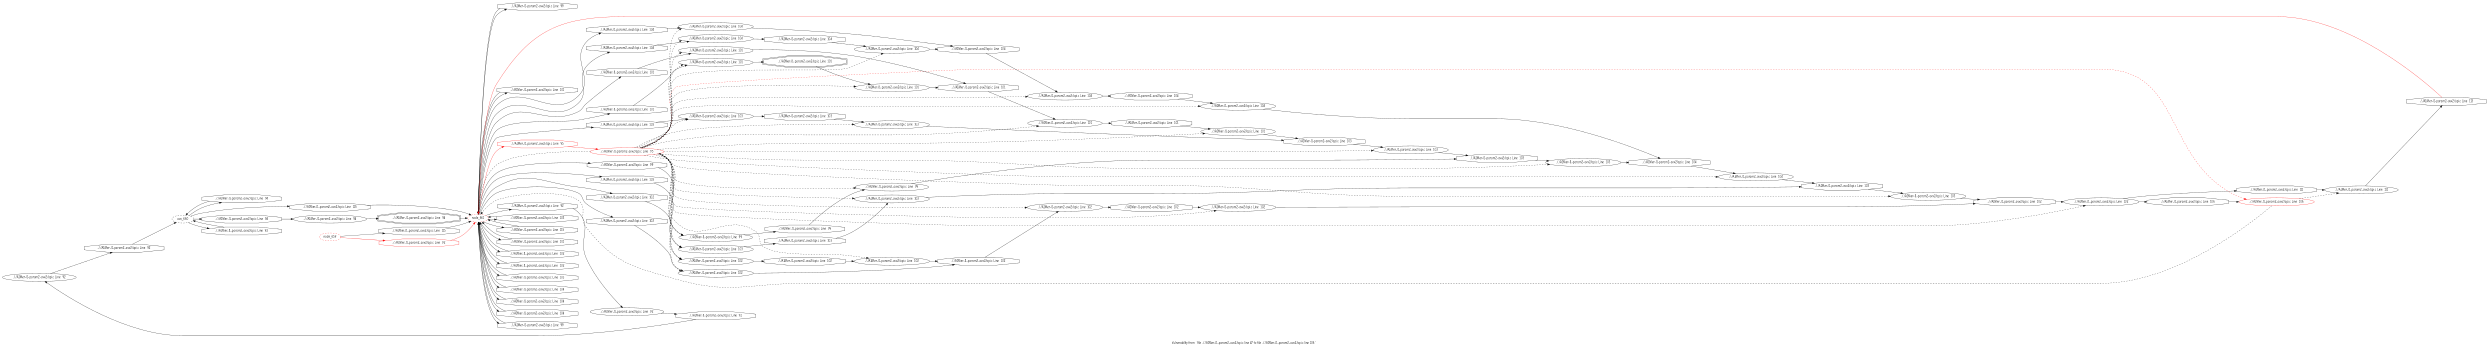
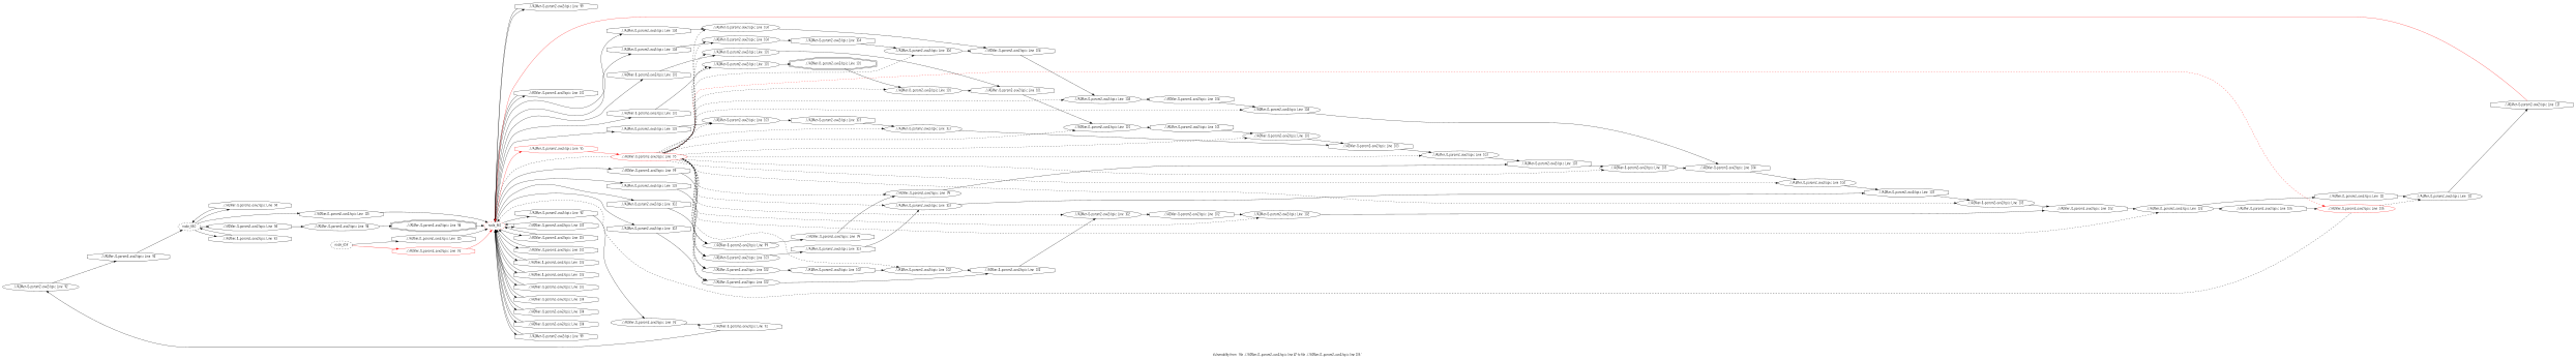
  digraph {
    fontname="Comic Neue"
    label="Vulnerability from  'file ../../AIMer-l1-param2-avx2/api.c line 47 to file ../../AIMer-l1-param2-avx2/api.c line 106 ' "
    rankdir=LR
    node [fontname="Comic Neue" shape=octagon style=solid]
    edge [fontname="Comic Neue"]
    n1 [label="../../AIMer-l1-param2-avx2/api.c Line  92" shape=ellipse]
    n2 [label="../../AIMer-l1-param2-avx2/api.c Line  92"]
-   node_660 [shape=ellipse style=dashed label=avx_660]
+   node_660 [shape=ellipse style=dashed]
    n4 [label="../../AIMer-l1-param2-avx2/api.c Line  92"]
    n5 [label="../../AIMer-l1-param2-avx2/api.c Line  94"]
    n6 [label="../../AIMer-l1-param2-avx2/api.c Line  94"]
    n7 [label="../../AIMer-l1-param2-avx2/api.c Line  115"]
    n8 [label="../../AIMer-l1-param2-avx2/api.c Line  92"]
    n9 [label="../../AIMer-l1-param2-avx2/api.c Line  92" shape=ellipse]
    n10 [label="../../AIMer-l1-param2-avx2/api.c Line  92"]
    n11 [color=red label="../../AIMer-l1-param2-avx2/api.c Line  92"]
    node_661 [color=red shape=ellipse style=dashed]
    n13 [label="../../AIMer-l1-param2-avx2/api.c Line  102"]
    n14 [label="../../AIMer-l1-param2-avx2/api.c Line  103"]
    n15 [label="../../AIMer-l1-param2-avx2/api.c Line  103"]
    n16 [color=red label="../../AIMer-l1-param2-avx2/api.c Line  95"]
    n17 [label="../../AIMer-l1-param2-avx2/api.c Line  115"]
    n18 [label="../../AIMer-l1-param2-avx2/api.c Line  101"]
    n19 [label="../../AIMer-l1-param2-avx2/api.c Line  101"]
    n20 [label="../../AIMer-l1-param2-avx2/api.c Line  102"]
    n21 [label="../../AIMer-l1-param2-avx2/api.c Line  102"]
    n22 [label="../../AIMer-l1-param2-avx2/api.c Line  102"]
    n23 [label="../../AIMer-l1-param2-avx2/api.c Line  103"]
    n24 [label="../../AIMer-l1-param2-avx2/api.c Line  103"]
    n25 [label="../../AIMer-l1-param2-avx2/api.c Line  104"]
    n26 [label="../../AIMer-l1-param2-avx2/api.c Line  104"]
    n27 [label="../../AIMer-l1-param2-avx2/api.c Line  104"]
    n28 [label="../../AIMer-l1-param2-avx2/api.c Line  104"]
    n29 [label="../../AIMer-l1-param2-avx2/api.c Line  104"]
    n30 [label="../../AIMer-l1-param2-avx2/api.c Line  99"]
    n31 [label="../../AIMer-l1-param2-avx2/api.c Line  99"]
    n32 [label="../../AIMer-l1-param2-avx2/api.c Line  99"]
    n33 [label="../../AIMer-l1-param2-avx2/api.c Line  101"]
    n34 [label="../../AIMer-l1-param2-avx2/api.c Line  101"]
    n35 [label="../../AIMer-l1-param2-avx2/api.c Line  102" shape=ellipse]
    n36 [label="../../AIMer-l1-param2-avx2/api.c Line  103" shape=ellipse]
    n37 [color=red label="../../AIMer-l1-param2-avx2/api.c Line  95" shape=ellipse]
    n38 [label="../../AIMer-l1-param2-avx2/api.c Line  101" shape=ellipse]
    n39 [label="../../AIMer-l1-param2-avx2/api.c Line  102" shape=ellipse]
    n40 [label="../../AIMer-l1-param2-avx2/api.c Line  103" shape=ellipse]
    n41 [label="../../AIMer-l1-param2-avx2/api.c Line  104" shape=ellipse]
    n42 [label="../../AIMer-l1-param2-avx2/api.c Line  104" shape=ellipse]
    n43 [label="../../AIMer-l1-param2-avx2/api.c Line  99" shape=ellipse]
    n44 [label="../../AIMer-l1-param2-avx2/api.c Line  101" shape=ellipse]
    n45 [label="../../AIMer-l1-param2-avx2/api.c Line  102"]
    n46 [label="../../AIMer-l1-param2-avx2/api.c Line  103"]
    n47 [label="../../AIMer-l1-param2-avx2/api.c Line  102" shape=ellipse]
    n48 [label="../../AIMer-l1-param2-avx2/api.c Line  102" shape=ellipse]
    n49 [label="../../AIMer-l1-param2-avx2/api.c Line  102" shape=ellipse]
    n50 [label="../../AIMer-l1-param2-avx2/api.c Line  102" shape=ellipse]
    n51 [label="../../AIMer-l1-param2-avx2/api.c Line  103" shape=ellipse]
    n52 [label="../../AIMer-l1-param2-avx2/api.c Line  103" shape=ellipse]
    n53 [color=red label="../../AIMer-l1-param2-avx2/api.c Line  106" shape=ellipse]
    n54 [label="../../AIMer-l1-param2-avx2/api.c Line  101" shape=ellipse]
    n55 [label="../../AIMer-l1-param2-avx2/api.c Line  101" shape=ellipse]
    n56 [label="../../AIMer-l1-param2-avx2/api.c Line  103" shape=ellipse]
    n57 [label="../../AIMer-l1-param2-avx2/api.c Line  103" shape=ellipse]
    n58 [label="../../AIMer-l1-param2-avx2/api.c Line  103" shape=ellipse]
    n59 [label="../../AIMer-l1-param2-avx2/api.c Line  104" shape=ellipse]
    n60 [label="../../AIMer-l1-param2-avx2/api.c Line  104" shape=ellipse]
    n61 [label="../../AIMer-l1-param2-avx2/api.c Line  104" shape=ellipse]
    n62 [label="../../AIMer-l1-param2-avx2/api.c Line  104" shape=ellipse]
    n63 [label="../../AIMer-l1-param2-avx2/api.c Line  99" shape=ellipse]
    n64 [label="../../AIMer-l1-param2-avx2/api.c Line  101" shape=ellipse]
    n65 [label="../../AIMer-l1-param2-avx2/api.c Line  101"]
    n66 [label="../../AIMer-l1-param2-avx2/api.c Line  102"]
    n67 [label="../../AIMer-l1-param2-avx2/api.c Line  103"]
    n68 [label="../../AIMer-l1-param2-avx2/api.c Line  104"]
    n69 [label="../../AIMer-l1-param2-avx2/api.c Line  104"]
    n70 [label="../../AIMer-l1-param2-avx2/api.c Line  99"]
    n71 [label="../../AIMer-l1-param2-avx2/api.c Line  101" shape=doubleoctagon]
    n72 [label="../../AIMer-l1-param2-avx2/api.c Line  94" shape=ellipse]
    n73 [label="../../AIMer-l1-param2-avx2/api.c Line  94" shape=doubleoctagon]
-   node_659 [color=red shape=ellipse style=dashed]
+   node_659 [color=black shape=ellipse style=dashed]
    n75 [label="../../AIMer-l1-param2-avx2/api.c Line  115"]
    n76 [label="../../AIMer-l1-param2-avx2/api.c Line  102"]
    n77 [label="../../AIMer-l1-param2-avx2/api.c Line  102"]
    n78 [label="../../AIMer-l1-param2-avx2/api.c Line  106"]
    n79 [label="../../AIMer-l1-param2-avx2/api.c Line  111"]
    n80 [label="../../AIMer-l1-param2-avx2/api.c Line  103"]
    n81 [label="../../AIMer-l1-param2-avx2/api.c Line  111" shape=ellipse]
    n82 [label="../../AIMer-l1-param2-avx2/api.c Line  101"]
    n83 [label="../../AIMer-l1-param2-avx2/api.c Line  103"]
    n84 [label="../../AIMer-l1-param2-avx2/api.c Line  103"]
    n85 [label="../../AIMer-l1-param2-avx2/api.c Line  104"]
    n86 [label="../../AIMer-l1-param2-avx2/api.c Line  104"]
    n87 [label="../../AIMer-l1-param2-avx2/api.c Line  113"]
    n1 -> n2
    n2 -> node_660
    node_660 -> n4
    node_660 -> n5
    node_660 -> n6
    node_660 -> n7
    n4 -> node_660
    n5 -> node_660
    n6 -> n72
    n7 -> node_661
    n8 -> n9
    n9 -> n10
    n10 -> n1
    n11 -> node_661 [color=red]
    node_661 -> n8
    node_661 -> n13
    node_661 -> n14
    node_661 -> n15
    node_661 -> n16 [color=red]
    node_661 -> n17
    node_661 -> n18
    node_661 -> n19
    node_661 -> n20
    node_661 -> n21
    node_661 -> n22
    node_661 -> n23
    node_661 -> n24
    node_661 -> n25
    node_661 -> n26
    node_661 -> n27
    node_661 -> n28
    node_661 -> n29
    node_661 -> n30
    node_661 -> n31
    node_661 -> n32
    node_661 -> n33
    node_661 -> n34
    n13 -> n35
    n14 -> node_661
    n15 -> n36
    n16 -> n37 [color=red]
    n17 -> node_661
    n18 -> node_661
    n19 -> n38
    n20 -> node_661
    n21 -> n39
    n22 -> node_661
    n23 -> node_661
    n24 -> n40
    n25 -> node_661
    n26 -> node_661
    n27 -> n41
    n28 -> node_661
    n29 -> n42
    n30 -> node_661
    n31 -> node_661
    n32 -> n43
    n33 -> node_661
    n34 -> n44
    n35 -> n45
    n36 -> n46
    n37 -> node_661 [style=dashed]
    n37 -> n35 [style=dashed]
    n37 -> n36 [style=dashed]
    n37 -> n38 [style=dashed]
    n37 -> n39 [style=dashed]
    n37 -> n40 [style=dashed]
    n37 -> n41 [style=dashed]
    n37 -> n42 [style=dashed]
    n37 -> n43 [style=dashed]
    n37 -> n44 [style=dashed]
    n37 -> n47 [style=dashed]
    n37 -> n48 [style=dashed]
    n37 -> n49 [style=dashed]
    n37 -> n50 [style=dashed]
    n37 -> n51 [style=dashed]
    n37 -> n52 [style=dashed]
    n37 -> n53 [color=red style=dashed]
    n37 -> n54 [style=dashed]
    n37 -> n55 [style=dashed]
    n37 -> n56 [style=dashed]
    n37 -> n57 [style=dashed]
    n37 -> n58 [style=dashed]
    n37 -> n59 [style=dashed]
    n37 -> n60 [style=dashed]
    n37 -> n61 [style=dashed]
    n37 -> n62 [style=dashed]
    n37 -> n63 [style=dashed]
    n37 -> n64 [style=dashed]
    n38 -> n65
    n39 -> n66
    n40 -> n67
    n41 -> n68
    n42 -> n69
    n43 -> n70
    n44 -> n71
    n45 -> n47
    n46 -> n51
    n47 -> n66
    n48 -> n76
    n49 -> n77
    n50 -> n78
    n50 -> n79
    n51 -> n80
    n52 -> n77
    n53 -> node_661 [style=dashed]
    n53 -> n81 [style=dashed]
    n54 -> n82
    n55 -> n83
    n56 -> n83
    n57 -> n84
    n58 -> n85
    n59 -> n69
    n60 -> n86
    n61 -> n85
    n62 -> n80
    n63 -> n84
    n64 -> n65
    n65 -> n54
    n66 -> n48
    n67 -> n56
    n68 -> n59
    n69 -> n60
    n70 -> n63
    n71 -> n64
    n72 -> n73
    n73 -> node_661
    node_659 -> n11 [color=red]
    node_659 -> n75
    n75 -> node_661
    n76 -> n49
    n77 -> n50
    n78 -> n53
    n79 -> n81
    n80 -> n52
    n81 -> n87
    n82 -> n55
    n83 -> n57
    n84 -> n58
    n85 -> n62
    n86 -> n61
    n87 -> node_661 [color=red]
  }
